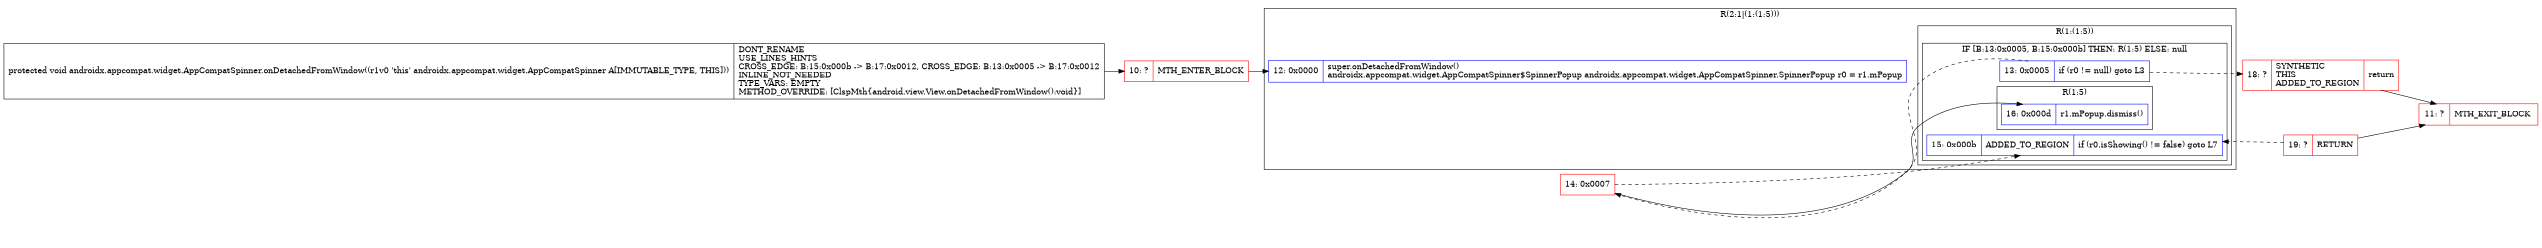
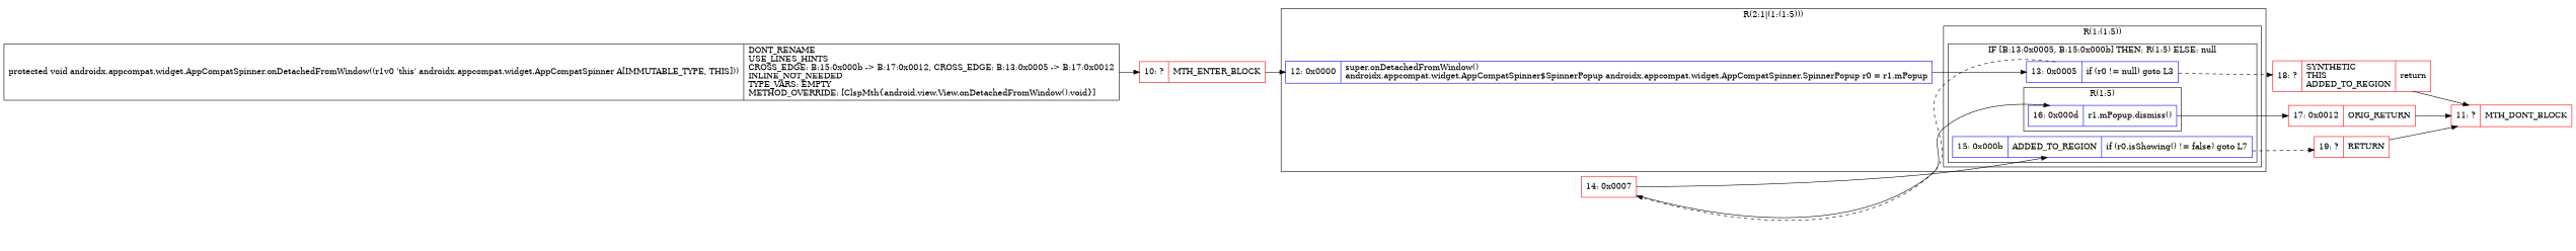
  digraph {
    rankdir=LR
    node [color=red shape=record]
    n1 [color=blue label="{16\:\ 0x000d|r1.mPopup.dismiss()\l}"]
    n2 [color=blue label="{13\:\ 0x0005|if (r0 != null) goto L3\l}"]
    n3 [color=blue label="{15\:\ 0x000b|ADDED_TO_REGION\l|if (r0.isShowing() != false) goto L7\l}"]
    n4 [color=blue label="{12\:\ 0x0000|super.onDetachedFromWindow()\landroidx.appcompat.widget.AppCompatSpinner$SpinnerPopup androidx.appcompat.widget.AppCompatSpinner.SpinnerPopup r0 = r1.mPopup\l}"]
+   n5 [label="{17\:\ 0x0012|ORIG_RETURN\l}"]
    n6 [label="{14\:\ 0x0007}"]
    n7 [label="{18\:\ ?|SYNTHETIC\lTHIS\lADDED_TO_REGION\l|return\l}"]
    n8 [label="{19\:\ ?|RETURN\l}"]
-   n9 [label="{11\:\ ?|MTH_EXIT_BLOCK\l}"]
+   n9 [label="{11\:\ ?|MTH_DONT_BLOCK\l}"]
    n10 [label="{10\:\ ?|MTH_ENTER_BLOCK\l}"]
    n11 [label="{protected void androidx.appcompat.widget.AppCompatSpinner.onDetachedFromWindow((r1v0 'this' androidx.appcompat.widget.AppCompatSpinner A[IMMUTABLE_TYPE, THIS]))  | DONT_RENAME\lUSE_LINES_HINTS\lCROSS_EDGE: B:15:0x000b \-\> B:17:0x0012, CROSS_EDGE: B:13:0x0005 \-\> B:17:0x0012\lINLINE_NOT_NEEDED\lTYPE_VARS: EMPTY\lMETHOD_OVERRIDE: [ClspMth\{android.view.View.onDetachedFromWindow():void\}]\l}" color=""]
    subgraph cluster_1 {
      label="R(2:1|(1:(1:5)))"
      n4
      subgraph cluster_2 {
        label="R(1:(1:5))"
        subgraph cluster_3 {
          label="IF [B:13:0x0005, B:15:0x000b] THEN: R(1:5) ELSE: null"
          n2
          n3
          subgraph cluster_4 {
            label="R(1:5)"
            n1
          }
        }
      }
    }
+   n1 -> n5
    n2 -> n6 [style=dashed]
    n2 -> n7 [style=dashed]
-   n8 -> n3 [style=dashed]
+   n3 -> n8 [style=dashed]
+   n4 -> n2
+   n5 -> n9
    n6 -> n1
-   n6 -> n3 [style=dashed]
+   n6 -> n3
    n7 -> n9
    n8 -> n9
    n10 -> n4
    n11 -> n10
  }
